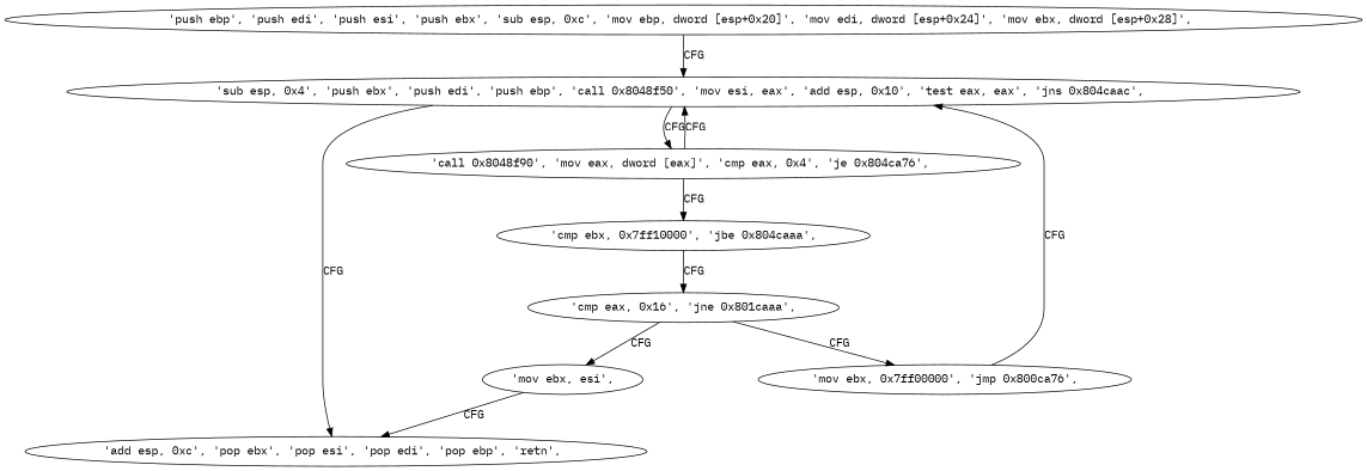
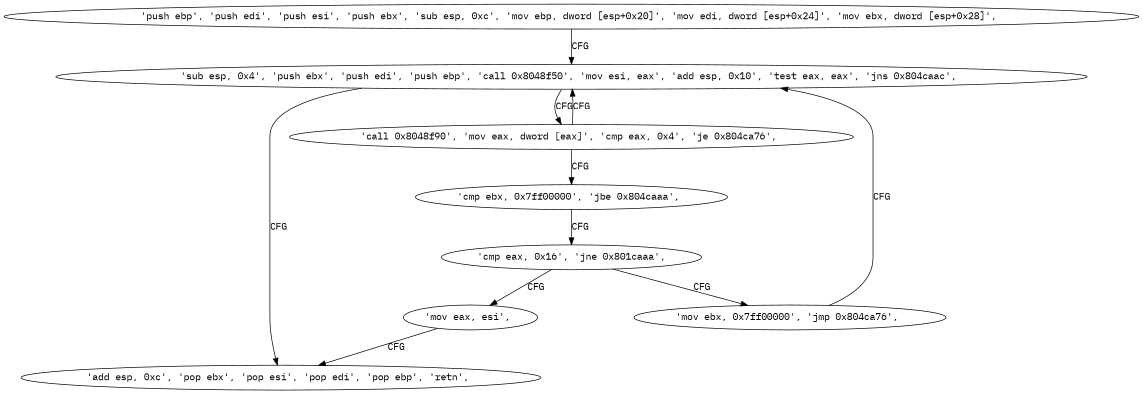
  digraph {
    fontname="IBM Plex Mono"
    node [fontname="IBM Plex Mono"]
    edge [fontname="IBM Plex Mono"]
    n1 [label="'push ebp', 'push edi', 'push esi', 'push ebx', 'sub esp, 0xc', 'mov ebp, dword [esp+0x20]', 'mov edi, dword [esp+0x24]', 'mov ebx, dword [esp+0x28]', "]
    n2 [label="'sub esp, 0x4', 'push ebx', 'push edi', 'push ebp', 'call 0x8048f50', 'mov esi, eax', 'add esp, 0x10', 'test eax, eax', 'jns 0x804caac', "]
    n3 [label="'add esp, 0xc', 'pop ebx', 'pop esi', 'pop edi', 'pop ebp', 'retn', "]
    n4 [label="'call 0x8048f90', 'mov eax, dword [eax]', 'cmp eax, 0x4', 'je 0x804ca76', "]
-   n5 [label="'cmp ebx, 0x7ff10000', 'jbe 0x804caaa',"]
+   n5 [label="'cmp ebx, 0x7ff00000', 'jbe 0x804caaa', "]
    n6 [label="'cmp eax, 0x16', 'jne 0x801caaa',"]
-   n7 [label="'mov ebx, esi',"]
-   n8 [label="'mov ebx, 0x7ff00000', 'jmp 0x800ca76',"]
+   n7 [label="'mov eax, esi', "]
+   n8 [label="'mov ebx, 0x7ff00000', 'jmp 0x804ca76', "]
    n1 -> n2 [label=CFG]
    n2 -> n3 [label=CFG]
    n2 -> n4 [label=CFG]
    n4 -> n2 [label=CFG]
    n4 -> n5 [label=CFG]
    n5 -> n6 [label=CFG]
    n6 -> n7 [label=CFG]
    n6 -> n8 [label=CFG]
    n7 -> n3 [label=CFG]
    n8 -> n2 [label=CFG]
  }
